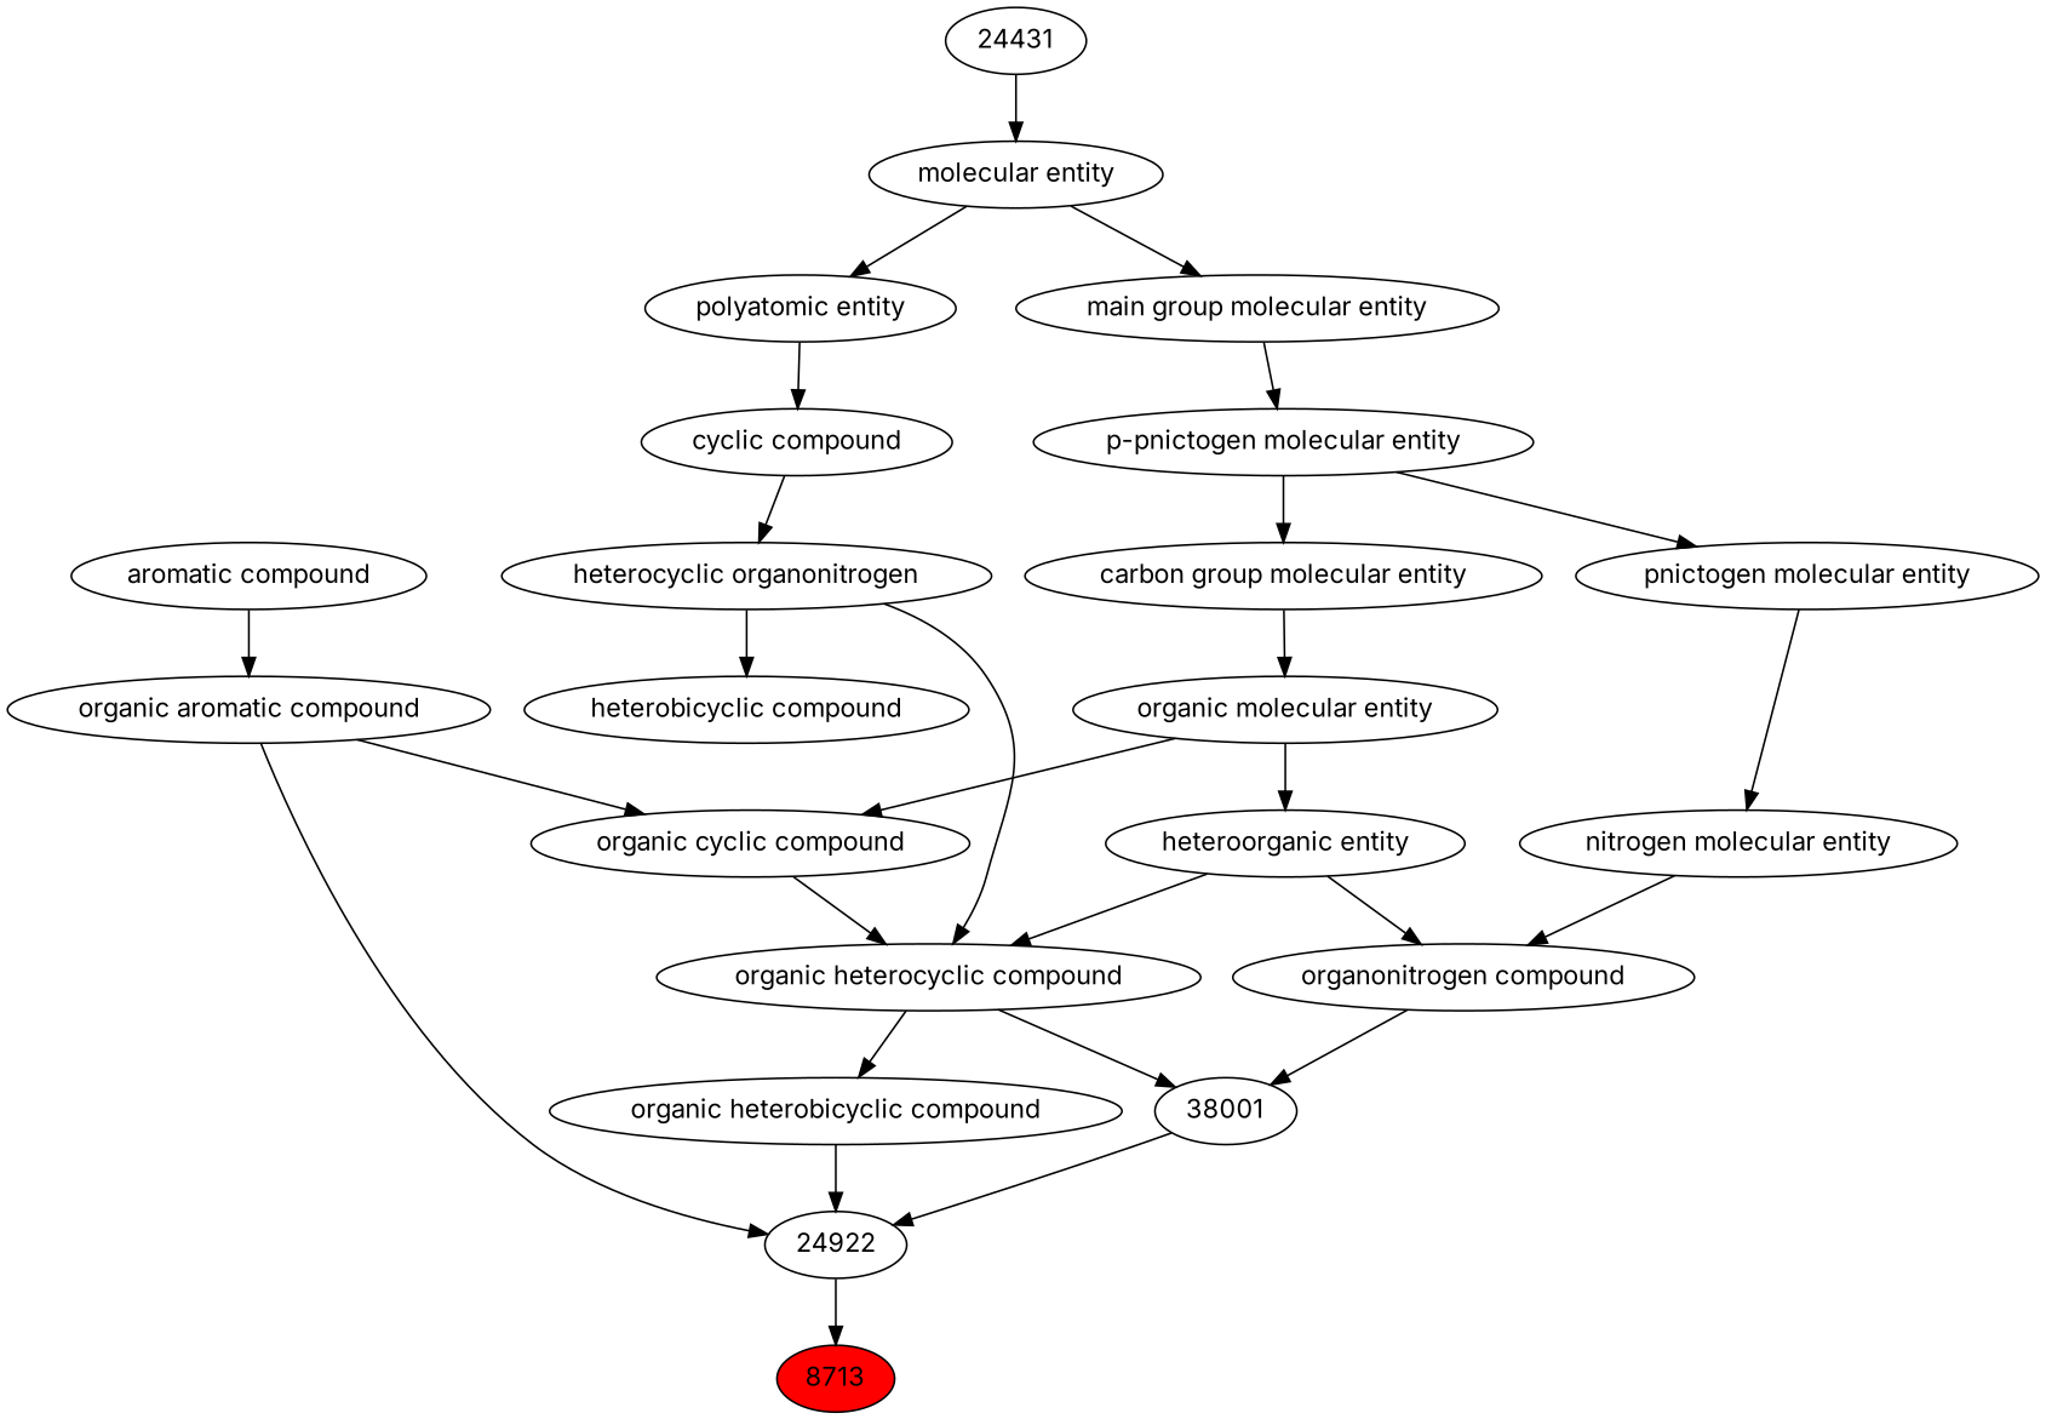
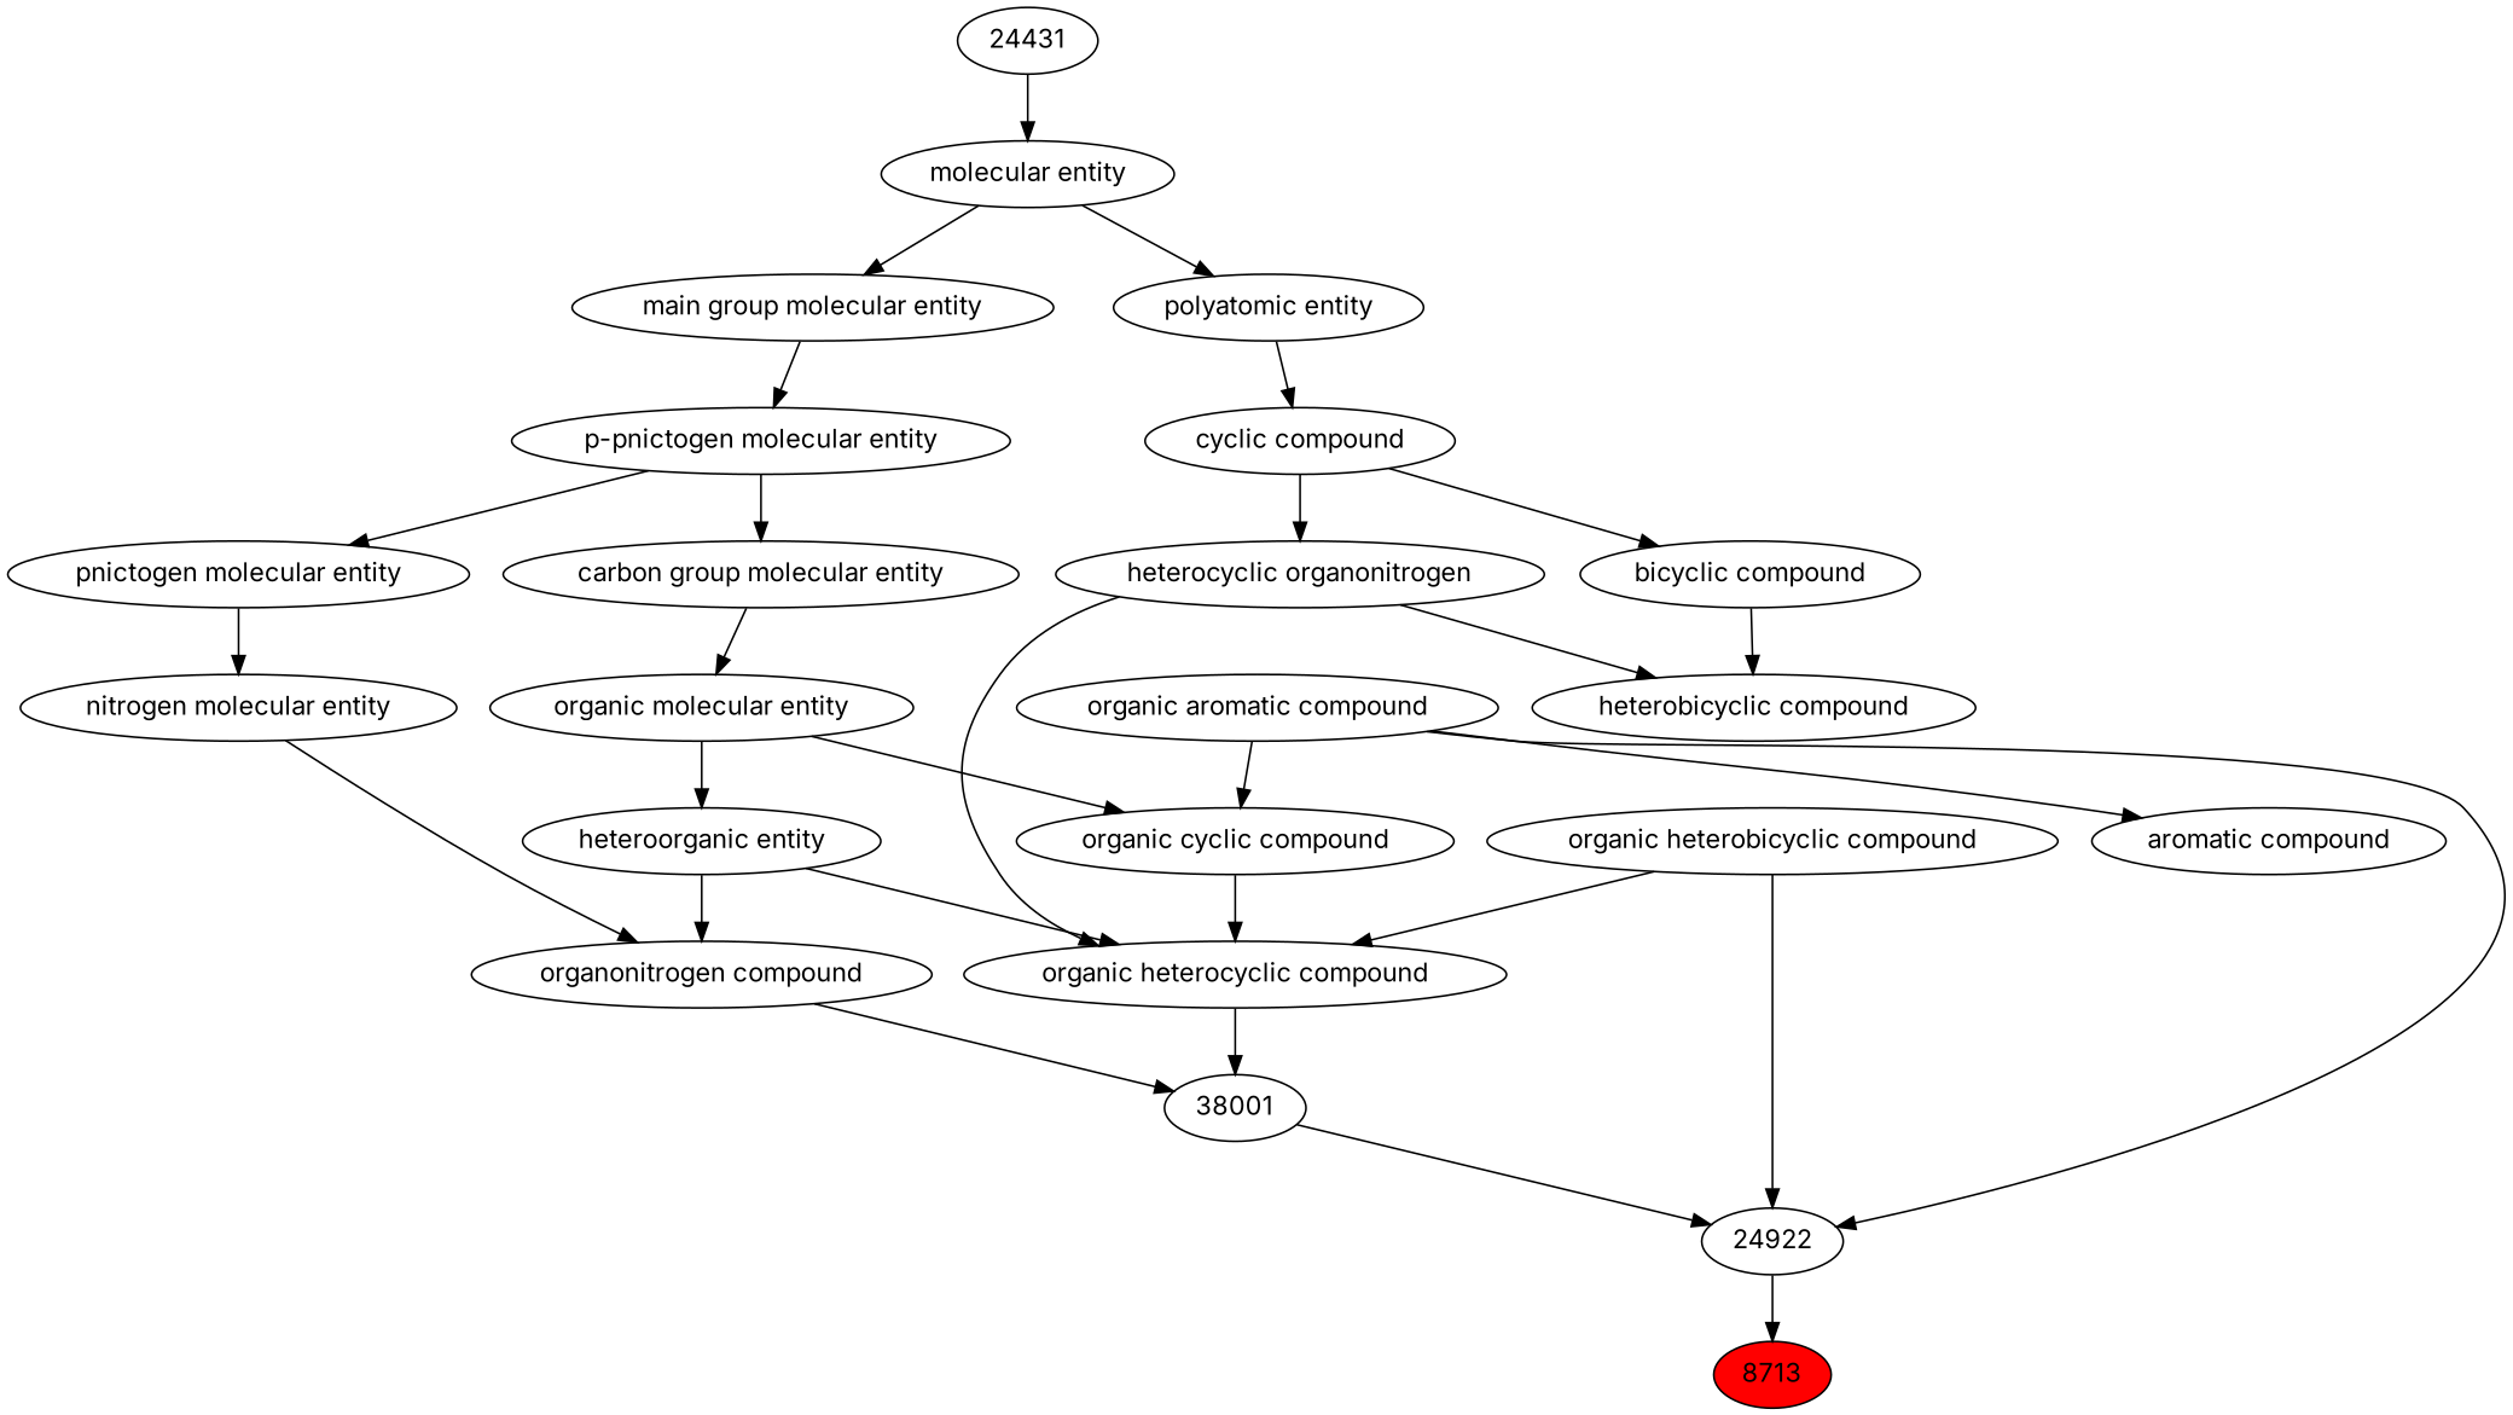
  digraph {
    fontname=Inter
    node [fontname=Inter]
    edge [fontname=Inter]
    n1 [fillcolor=red label=8713 style=filled]
    n2 [label=24922]
    n3 [label=38001]
    n4 [label="organic aromatic compound"]
    n5 [label="organic cyclic compound"]
    n6 [label="organic heterobicyclic compound"]
    n7 [label="organic heterocyclic compound"]
    n8 [label="organonitrogen compound"]
    n9 [label="aromatic compound"]
    n10 [label="heterobicyclic compound"]
    n11 [label="heteroorganic entity"]
    n12 [label="heterocyclic organonitrogen"]
    n13 [label="nitrogen molecular entity"]
    n14 [label="organic molecular entity"]
    n15 [label="cyclic compound"]
+   n16 [label="bicyclic compound"]
    n17 [label="pnictogen molecular entity"]
    n18 [label="carbon group molecular entity"]
    n19 [label="polyatomic entity"]
    n20 [label="p-pnictogen molecular entity"]
    n21 [label="molecular entity"]
    n22 [label="main group molecular entity"]
    n23 [label=24431]
    n2 -> n1
    n3 -> n2
    n4 -> n2
    n4 -> n5
    n5 -> n7
    n6 -> n2
    n7 -> n3
-   n7 -> n6
+   n6 -> n7
    n8 -> n3
-   n9 -> n4
+   n4 -> n9
    n11 -> n7
    n11 -> n8
    n12 -> n7
    n12 -> n10
    n13 -> n8
    n14 -> n5
    n14 -> n11
    n15 -> n12
+   n15 -> n16
+   n16 -> n10
    n17 -> n13
    n18 -> n14
    n19 -> n15
    n20 -> n17
    n20 -> n18
    n21 -> n19
    n21 -> n22
    n22 -> n20
    n23 -> n21
  }
